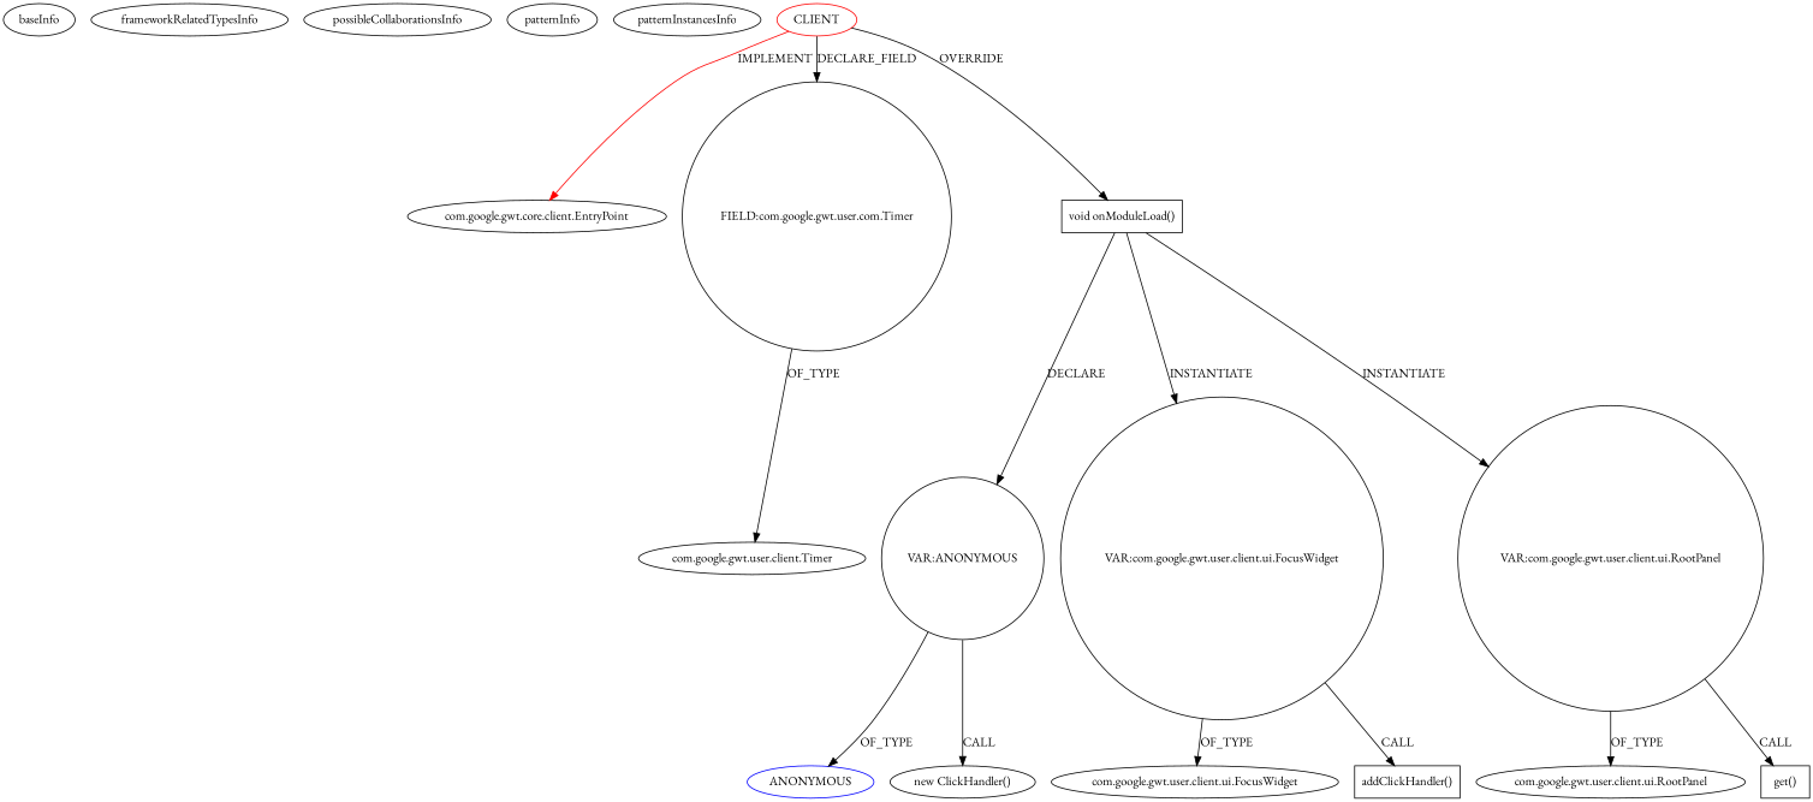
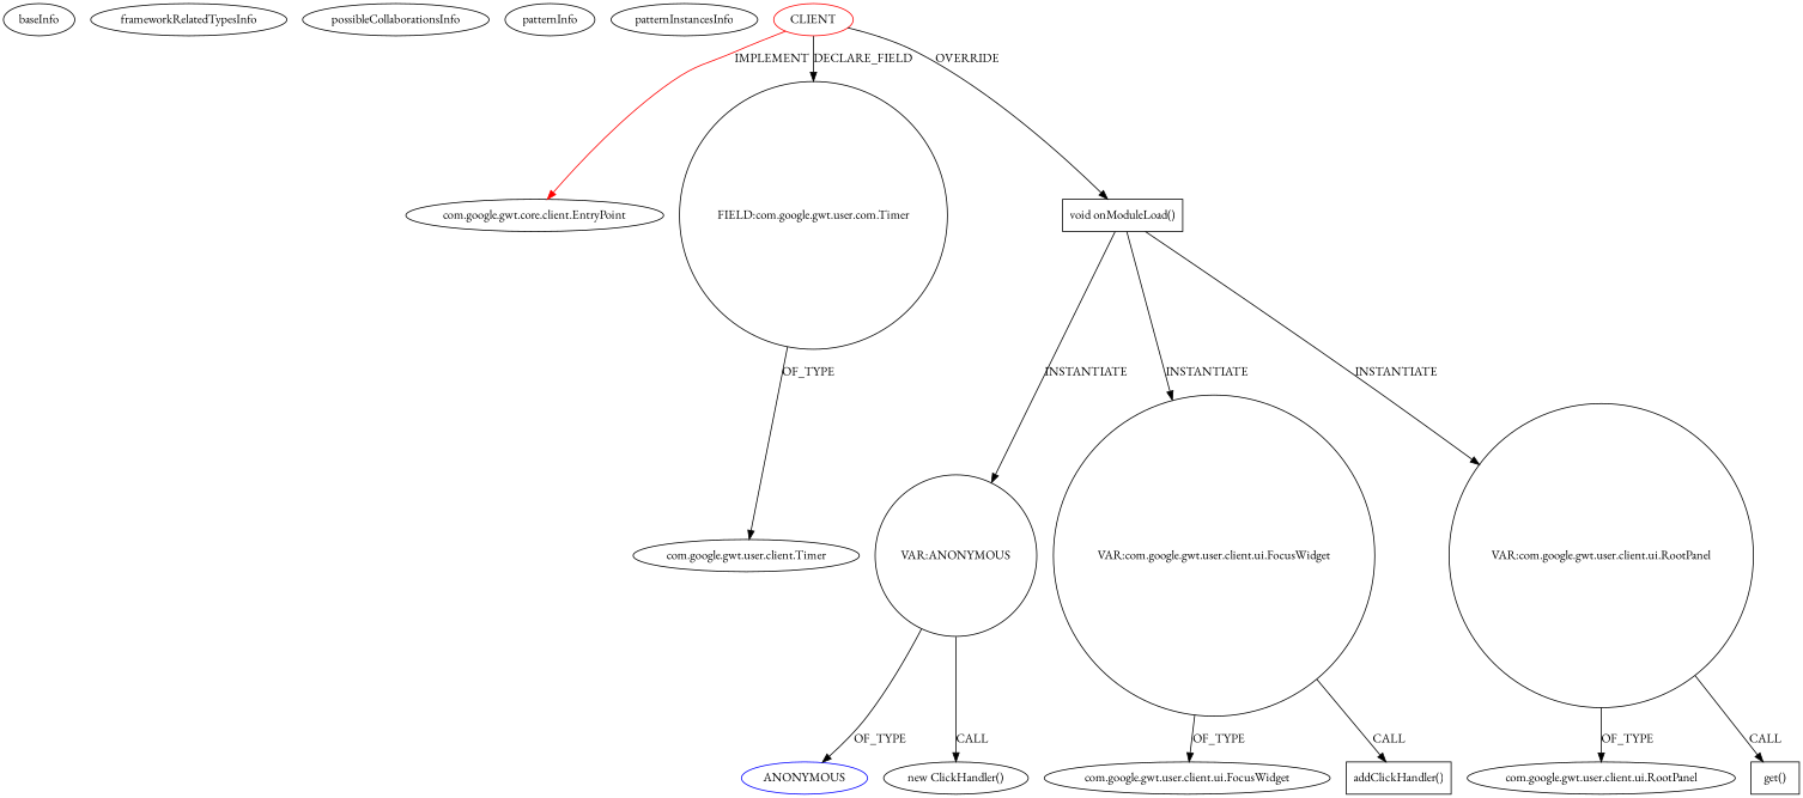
  digraph {
    fontname="EB Garamond"
    node [fontname="EB Garamond" isFrameworkType=false]
    edge [fontname="EB Garamond"]
    baseInfo [category=pattern graphId=136 isAnonymous=false possibleRelation=true isFrameworkType=""]
    frameworkRelatedTypesInfo [0="com.google.gwt.core.client.EntryPoint" isFrameworkType=""]
    possibleCollaborationsInfo [0="136~INSTANTIATION-OVERRIDING_METHOD_DECLARATION-~com.google.gwt.core.client.EntryPoint ~com.google.gwt.event.dom.client.ClickHandler ~false~true" isFrameworkType=""]
    patternInfo [frequency=2.0 patternRootClient=0 isFrameworkType=""]
    patternInstancesInfo [0="acharneski-LangtonAnts~/acharneski-LangtonAnts/LangtonAnts-master/gwt/HyperAnt/src/org/simiacryptus/ant/gwt/HyperAnt.java~HyperAnt~485" 1="Tok-Erwin~/Tok-Erwin/Erwin-master/src/main/java/erwin/client/Erwin.java~Erwin~388" isFrameworkType=""]
    n6 [label="com.google.gwt.core.client.EntryPoint" vertexType=FRAMEWORK_INTERFACE_TYPE]
    n7 [color=red label=CLIENT vertexType=ROOT_CLIENT_CLASS_DECLARATION]
    n8 [label="FIELD:com.google.gwt.user.com.Timer" shape=circle vertexType=FIELD_DECLARATION]
    n9 [label="void onModuleLoad()" shape=box vertexType=OVERRIDING_METHOD_DECLARATION]
    n10 [label="com.google.gwt.user.client.Timer" vertexType=FRAMEWORK_CLASS_TYPE]
    n11 [label="VAR:ANONYMOUS" shape=circle vertexType=VARIABLE_EXPRESION]
    n12 [label="VAR:com.google.gwt.user.client.ui.FocusWidget" shape=circle vertexType=VARIABLE_EXPRESION]
    n13 [label="VAR:com.google.gwt.user.client.ui.RootPanel" shape=circle vertexType=VARIABLE_EXPRESION]
    n14 [color=blue label=ANONYMOUS vertexType=REFERENCE_ANONYMOUS_DECLARATION]
    n15 [label="new ClickHandler()" vertexType=CONSTRUCTOR_CALL]
    n16 [label="com.google.gwt.user.client.ui.FocusWidget" vertexType=FRAMEWORK_CLASS_TYPE]
    n17 [label="addClickHandler()" shape=box vertexType=INSIDE_CALL]
    n18 [label="com.google.gwt.user.client.ui.RootPanel" vertexType=FRAMEWORK_CLASS_TYPE]
    n19 [label="get()" shape=box vertexType=INSIDE_CALL]
    n7 -> n6 [color=red label=IMPLEMENT]
    n7 -> n8 [label=DECLARE_FIELD]
    n7 -> n9 [label=OVERRIDE]
    n8 -> n10 [label=OF_TYPE]
-   n9 -> n11 [label=DECLARE]
+   n9 -> n11 [label=INSTANTIATE]
    n9 -> n12 [label=INSTANTIATE]
    n9 -> n13 [label=INSTANTIATE]
    n11 -> n14 [label=OF_TYPE]
    n11 -> n15 [label=CALL]
    n12 -> n16 [label=OF_TYPE]
    n12 -> n17 [label=CALL]
    n13 -> n18 [label=OF_TYPE]
    n13 -> n19 [label=CALL]
  }
